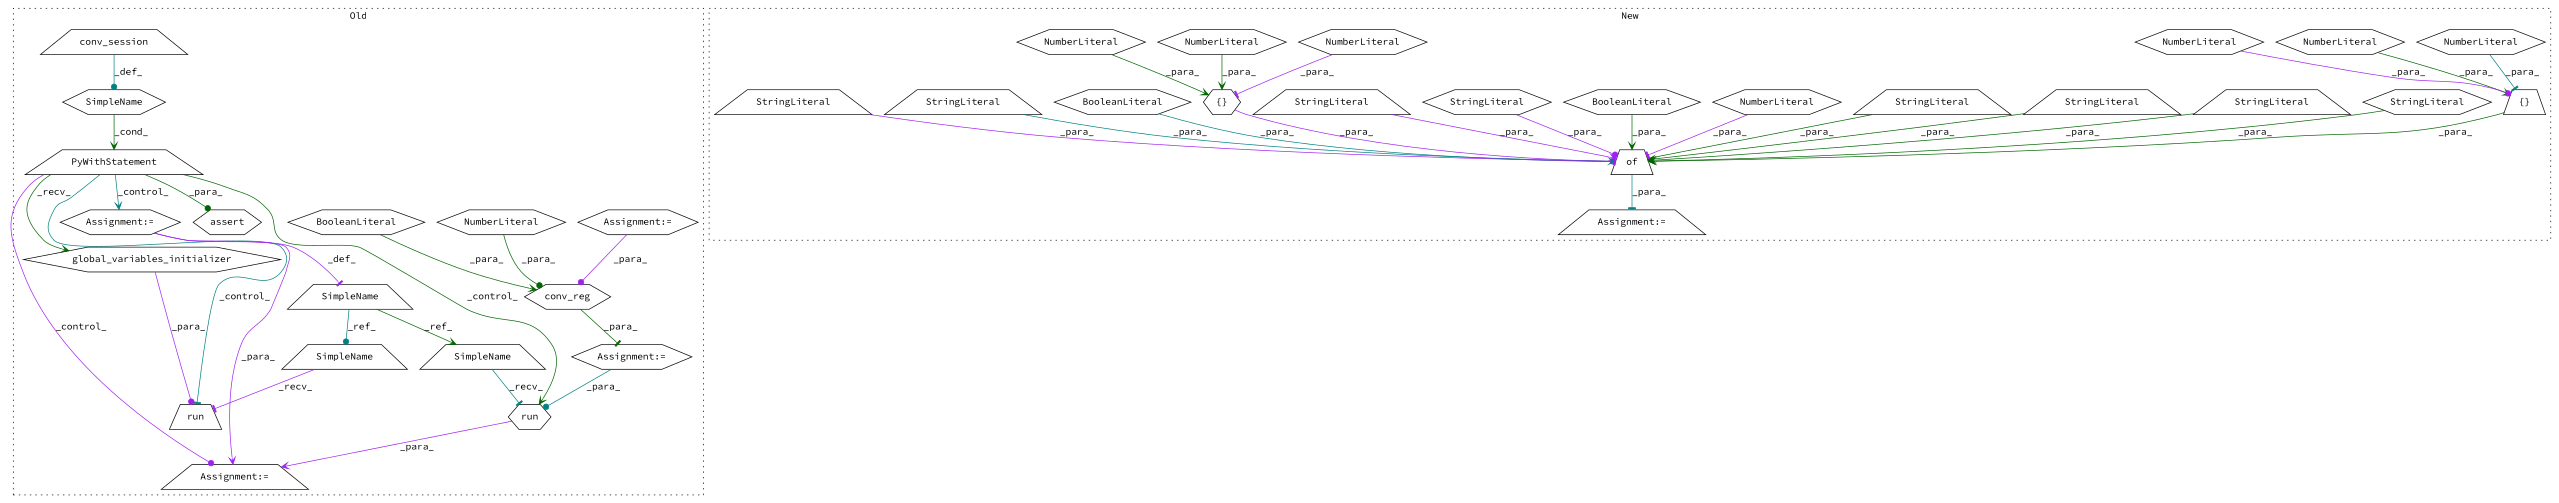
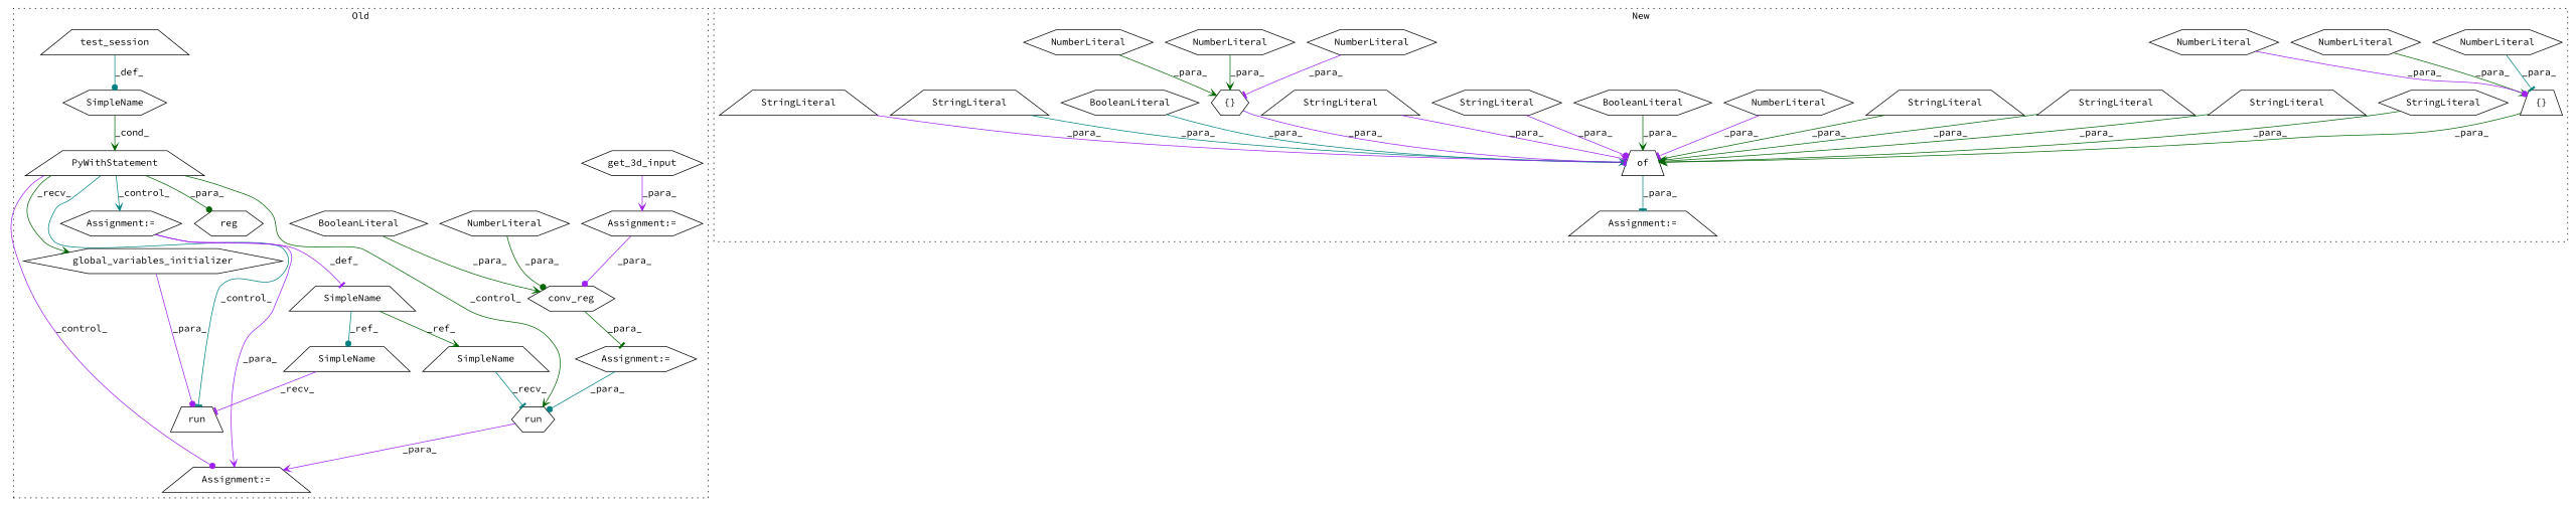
  digraph {
    fontname="Source Code Pro"
    node [a=32 fontname="Source Code Pro" l=1 s=7162 shape=hexagon]
    edge [arrowhead=vee color=darkgreen fontname="Source Code Pro"]
+   n1 [l=14 label=get_3d_input s=6933]
    n2 [l="4,1" label=run s="7245,7261"]
    n3 [a=42 label=SimpleName l="" s=""]
    n4 [a=104 l="10,2" label=PyWithStatement s="7119,7148" shape=trapezium]
    n5 [l="4,1" label=run s="7179,7224" shape=trapezium]
    n6 [a=42 l=4 label=SimpleName shape=trapezium]
-   n7 [l=14 label=conv_session s=7134 shape=trapezium]
+   n7 [l=14 label=test_session s=7134 shape=trapezium]
    n8 [l=30 label=global_variables_initializer s=7194]
    n9 [a=7 label="Assignment:=" s=7239 shape=trapezium]
    n10 [a=7 l=4 label="Assignment:="]
    n11 [a=7 label="Assignment:=" s=7068]
    n12 [a=7 label="Assignment:=" s=6927]
    n13 [l="9,1" label=conv_reg s="7069,7091"]
-   n14 [l="22,1" label=assert s="7275,7372"]
+   n14 [l="22,1" label=reg s="7275,7372"]
    n15 [a=9 l=4 label=BooleanLiteral s=7083]
    n16 [a=34 l=3 label=NumberLiteral s=7088]
    n17 [a=42 l=4 label=SimpleName s=7240 shape=trapezium]
    n18 [a=42 l=4 label=SimpleName s=7174 shape=trapezium]
    n19 [a=4 l="1,1" label="{}" s="7055,7061" shape=trapezium]
    n20 [a=34 label=NumberLiteral s=7058]
    n21 [a=34 label=NumberLiteral s=7060]
    n22 [a=34 label=NumberLiteral s=7056]
    n23 [l="3,1" label=of s="7010,7190" shape=trapezium]
    n24 [a=45 l=11 label=StringLiteral s=7122]
    n25 [a=45 l=15 label=StringLiteral s=7142 shape=trapezium]
    n26 [a=45 l=11 label=StringLiteral s=7089 shape=trapezium]
    n27 [a=45 l=7 label=StringLiteral s=7134 shape=trapezium]
    n28 [a=34 l=2 label=NumberLiteral s=7029]
    n29 [a=9 l=4 label=BooleanLiteral s=7117]
    n30 [a=45 l=13 label=StringLiteral s=7032]
    n31 [a=45 l=8 label=StringLiteral s=7063 shape=trapezium]
    n32 [a=4 l="1,1" label="{}" s="7081,7087"]
    n33 [a=34 label=NumberLiteral s=7086]
    n34 [a=34 label=NumberLiteral s=7082]
    n35 [a=34 label=NumberLiteral s=7084]
    n36 [a=9 l=5 label=BooleanLiteral s=7101]
    n37 [a=45 l=15 label=StringLiteral s=7013 shape=trapezium]
    n38 [a=7 label="Assignment:=" s=7005 shape=trapezium]
    n39 [a=45 l=9 label=StringLiteral s=7107 shape=trapezium]
    subgraph cluster_1 {
      label=Old
      style=dotted
+     n1
      n2
      n3
      n4
      n5
      n6
      n7
      n8
      n9
      n10
      n11
      n12
      n13
      n14
      n15
      n16
      n17
      n18
    }
    subgraph cluster_2 {
      label=New
      style=dotted
      n19
      n20
      n21
      n22
      n23
      n24
      n25
      n26
      n27
      n28
      n29
      n30
      n31
      n32
      n33
      n34
      n35
      n36
      n37
      n38
      n39
    }
+   n1 -> n12 [color=purple label=_para_]
    n2 -> n9 [color=purple label=_para_]
    n3 -> n4 [label=_cond_]
    n4 -> n2 [label=_control_]
    n4 -> n5 [arrowhead=tee color=teal label=_control_]
    n4 -> n8 [label=_recv_]
    n4 -> n9 [arrowhead=dot color=purple label=_control_]
    n4 -> n10 [color=teal label=_control_]
    n4 -> n14 [arrowhead=dot label=_para_]
    n6 -> n17 [label=_ref_]
    n6 -> n18 [arrowhead=dot color=teal label=_ref_]
    n7 -> n3 [arrowhead=dot color=teal label=_def_]
    n8 -> n5 [arrowhead=dot color=purple label=_para_]
    n10 -> n6 [arrowhead=tee color=purple label=_def_]
    n10 -> n9 [color=purple label=_para_]
    n11 -> n2 [arrowhead=dot color=teal label=_para_]
    n12 -> n13 [arrowhead=dot color=purple label=_para_]
    n13 -> n11 [arrowhead=tee label=_para_]
    n15 -> n13 [label=_para_]
    n16 -> n13 [arrowhead=dot label=_para_]
    n17 -> n2 [arrowhead=tee color=teal label=_recv_]
    n18 -> n5 [arrowhead=tee color=purple label=_recv_]
    n19 -> n23 [label=_para_]
    n20 -> n19 [arrowhead=tee color=teal label=_para_]
    n21 -> n19 [label=_para_]
    n22 -> n19 [arrowhead=dot color=purple label=_para_]
    n23 -> n38 [arrowhead=tee color=teal label=_para_]
    n24 -> n23 [label=_para_]
    n25 -> n23 [label=_para_]
    n26 -> n23 [label=_para_]
    n27 -> n23 [arrowhead=tee label=_para_]
    n28 -> n23 [arrowhead=tee color=purple label=_para_]
    n29 -> n23 [label=_para_]
    n30 -> n23 [arrowhead=dot color=purple label=_para_]
    n31 -> n23 [color=purple label=_para_]
    n32 -> n23 [arrowhead=dot color=purple label=_para_]
    n33 -> n32 [arrowhead=tee color=purple label=_para_]
    n34 -> n32 [label=_para_]
    n35 -> n32 [label=_para_]
    n36 -> n23 [arrowhead=tee color=teal label=_para_]
    n37 -> n23 [color=teal label=_para_]
    n39 -> n23 [arrowhead=tee color=purple label=_para_]
  }
